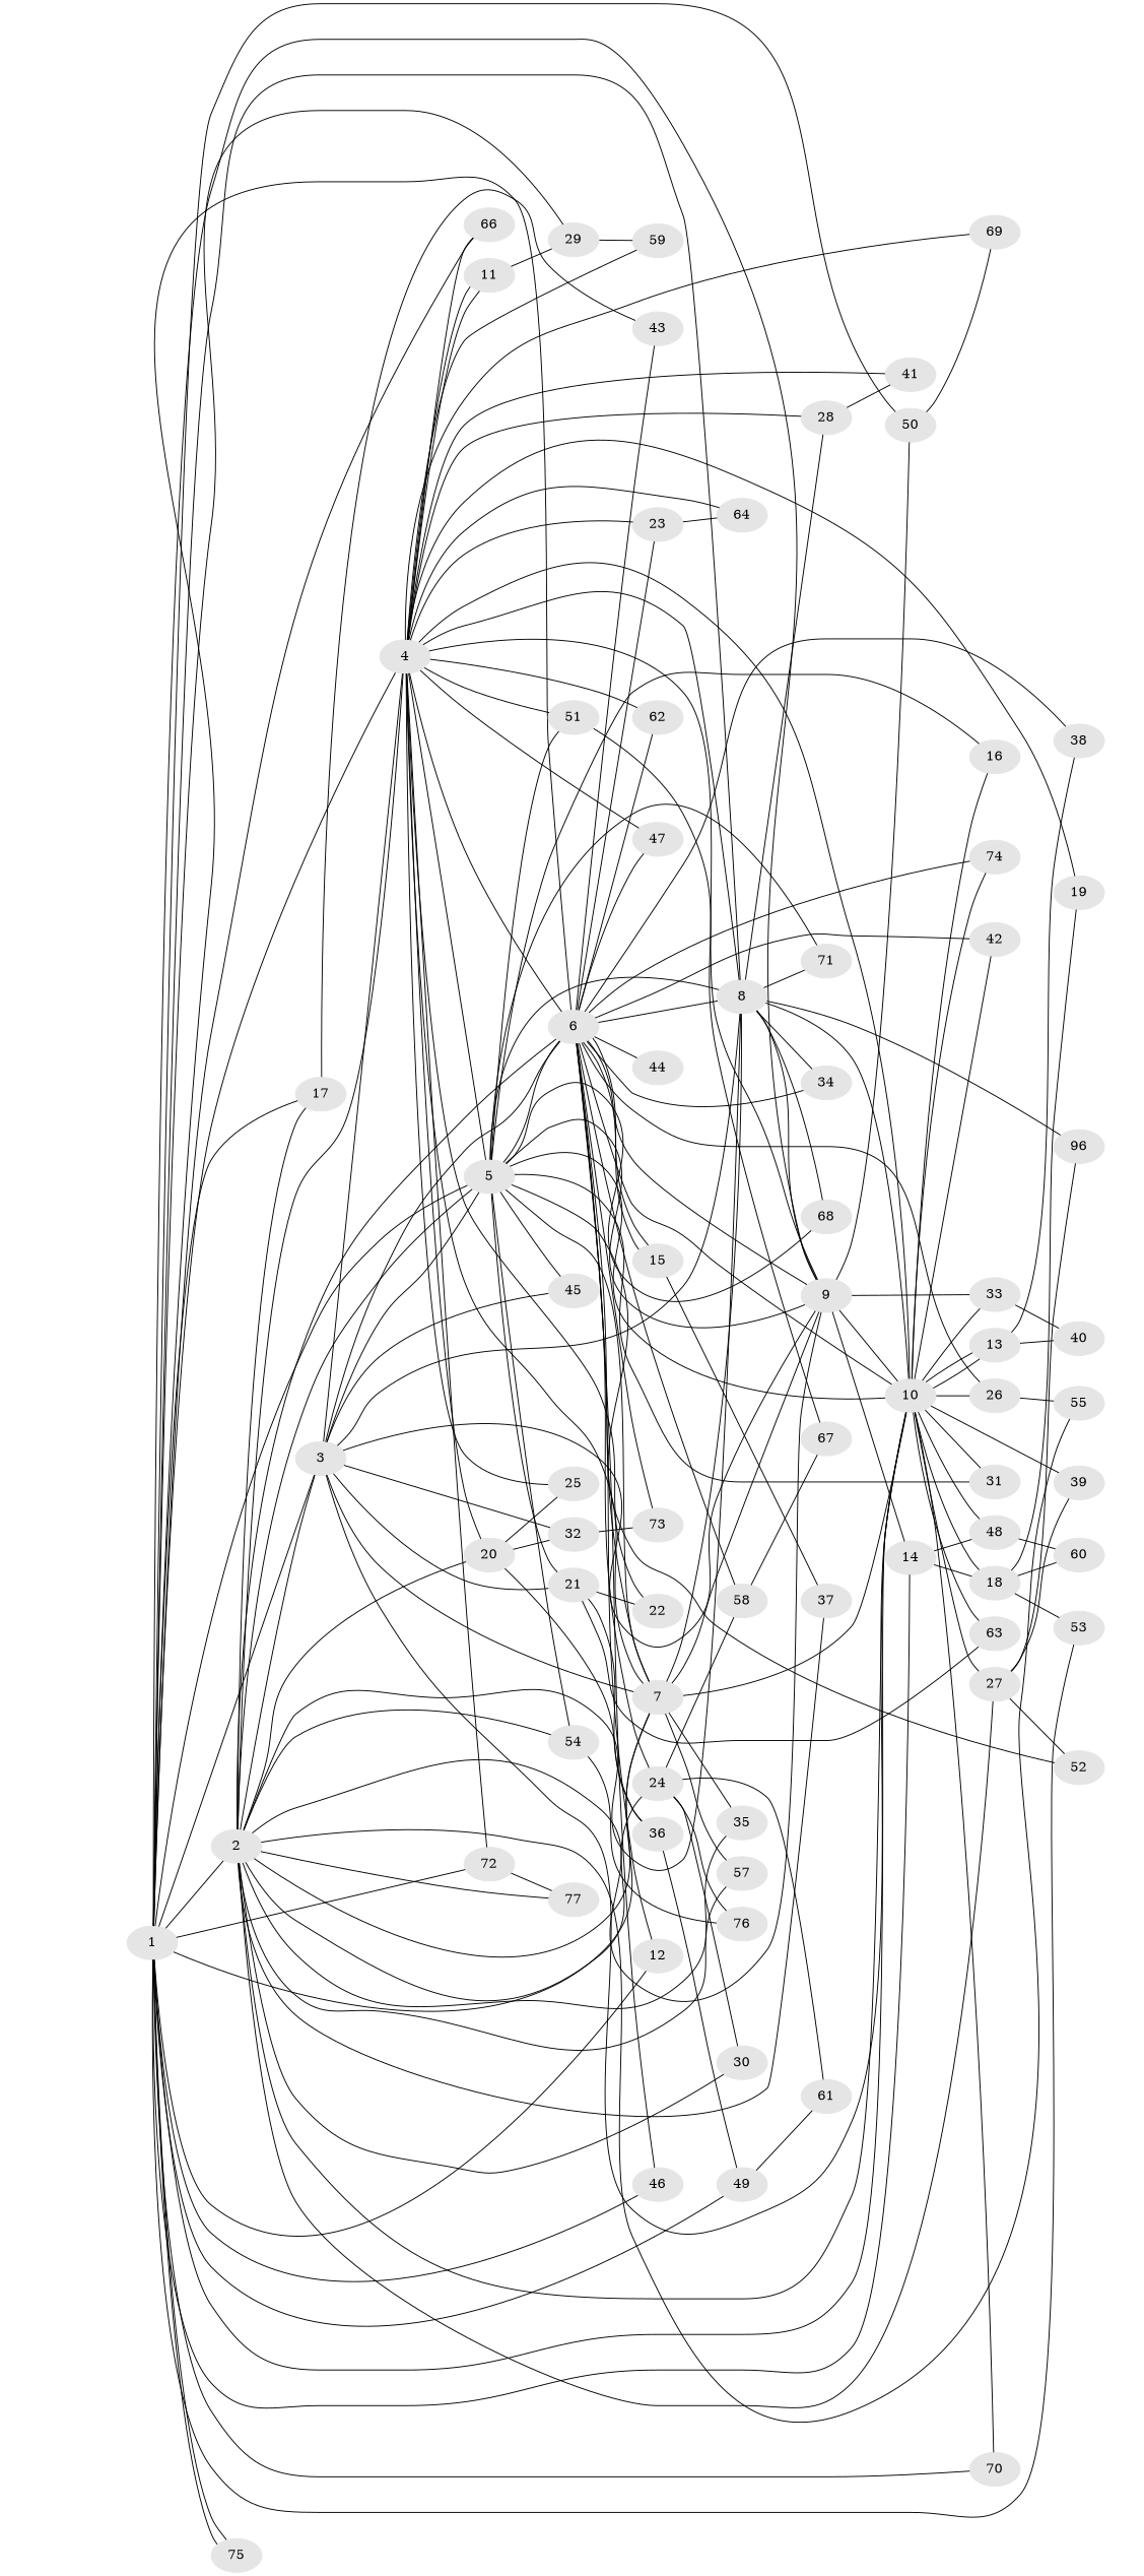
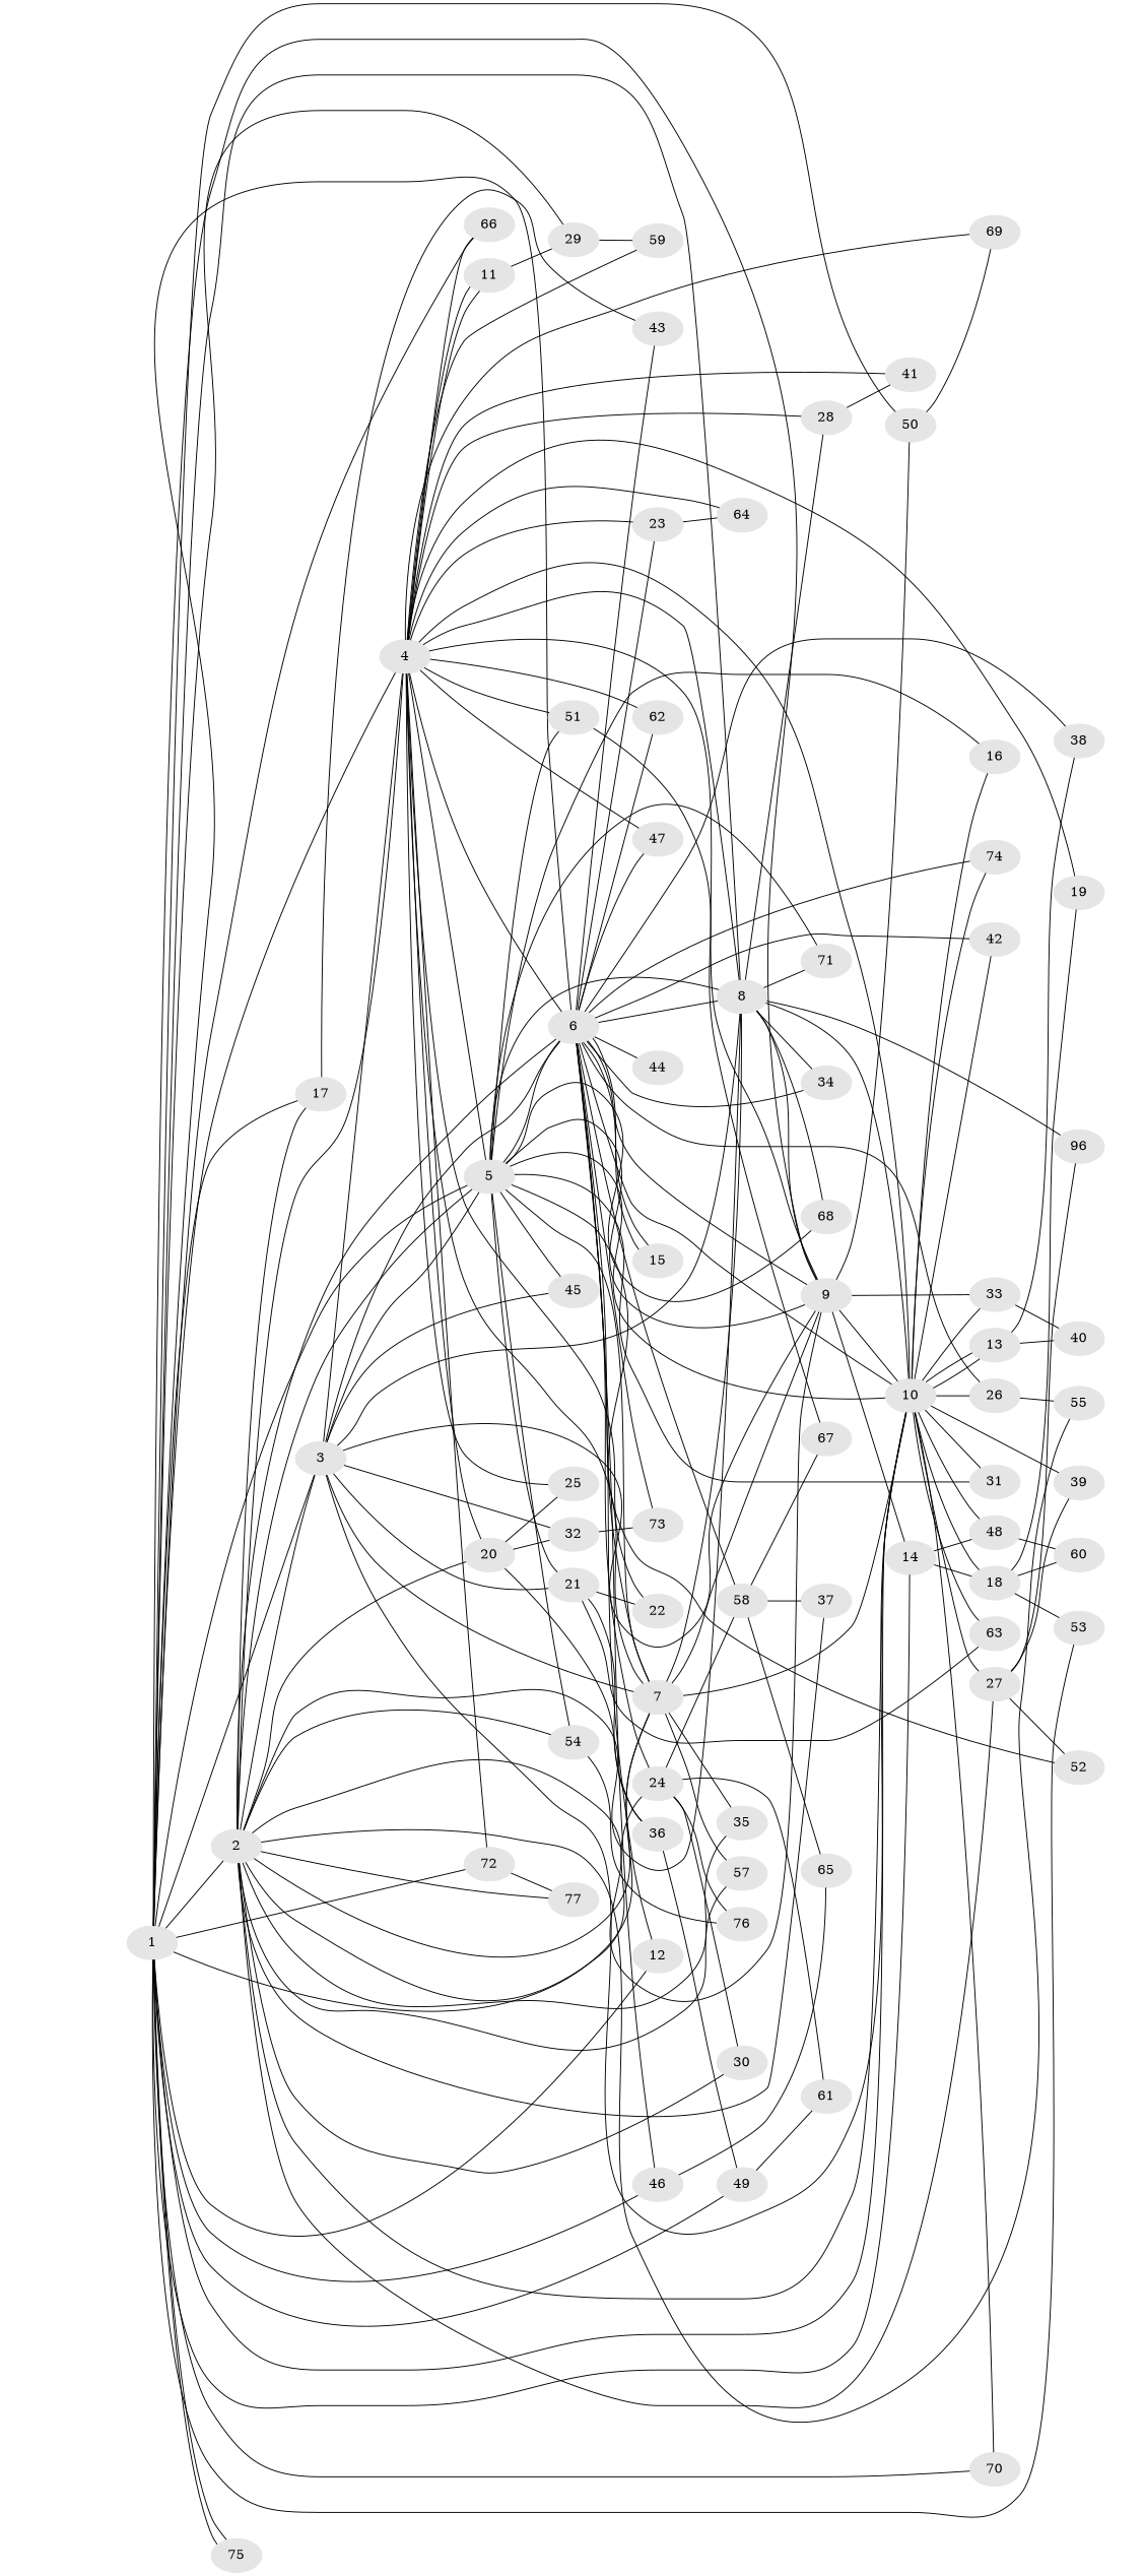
  graph {
    rankdir=LR
    node [color=gray90 style=filled]
    1
    2
    3
    4
    5
    6
    7
    8
    9
    10
    12
    14
    17
    29
    46
    49
    50
    53
    66
    70
    72
    75
    20
    24
    27
    30
    35
    37
    54
    55
    57
    77
    21
    32
    45
    11
    19
    22
    23
    25
    28
    41
    47
    51
    59
    62
    64
    69
    16
    31
    52
    68
    71
    15
    26
    34
    38
    42
    43
    44
    58
    73
    74
    n64 [label=96]
    33
    13
    18
    39
    48
    63
+   65
    61
    36
    76
    67
    40
    60
    1 -- 2
    1 -- 3
    1 -- 4
    1 -- 5
    1 -- 6
    1 -- 7
    1 -- 8
    1 -- 9
    1 -- 10
    1 -- 12
    1 -- 14
    1 -- 17
    1 -- 29
    1 -- 46
    1 -- 49
    1 -- 50
    1 -- 53
    1 -- 66
    1 -- 70
    1 -- 72
    1 -- 75
    1 -- 75
    2 -- 3
    2 -- 4
    2 -- 5
    2 -- 6
    2 -- 7
    2 -- 8
    2 -- 9
    2 -- 10
    2 -- 17
    2 -- 20
    2 -- 24
    2 -- 27
    2 -- 30
    2 -- 35
    2 -- 37
    2 -- 54
    2 -- 55
    2 -- 57
    2 -- 77
    3 -- 4
    3 -- 5
    3 -- 6
    3 -- 7
    3 -- 8
    3 -- 9
    3 -- 10
    3 -- 21
    3 -- 32
    3 -- 45
    4 -- 5
    4 -- 6
    4 -- 7
    4 -- 8
    4 -- 9
    4 -- 10
    4 -- 66
    4 -- 72
    4 -- 20
    4 -- 11
    4 -- 11
    4 -- 19
    4 -- 22
    4 -- 23
    4 -- 25
    4 -- 28
    4 -- 41
    4 -- 47
    4 -- 51
    4 -- 59
    4 -- 62
    4 -- 64
    4 -- 69
    5 -- 6
    5 -- 7
    5 -- 8
    5 -- 9
    5 -- 10
    5 -- 54
    5 -- 21
    5 -- 45
    5 -- 51
    5 -- 16
    5 -- 31
    5 -- 52
    5 -- 68
    5 -- 71
    6 -- 7
    6 -- 8
    6 -- 9
    6 -- 10
    6 -- 12
    6 -- 46
    6 -- 24
    6 -- 23
    6 -- 47
    6 -- 62
    6 -- 15
    6 -- 15
    6 -- 26
    6 -- 34
    6 -- 38
    6 -- 42
    6 -- 43
    6 -- 44
    6 -- 58
    6 -- 73
    6 -- 74
    7 -- 8
    7 -- 9
    7 -- 10
    7 -- 35
    7 -- 57
    8 -- 9
    8 -- 10
    8 -- 28
    8 -- 68
    8 -- 71
    8 -- 34
    8 -- n64
    9 -- 10
    9 -- 14
    9 -- 50
    9 -- 33
    10 -- 70
    10 -- 27
    10 -- 16
    10 -- 31
    10 -- 26
    10 -- 42
    10 -- 74
    10 -- 33
    10 -- 13
    10 -- 13
    10 -- 18
    10 -- 39
    10 -- 48
    10 -- 63
    14 -- 18
    14 -- 48
    17 -- 43
    29 -- 59
+   46 -- 65
    49 -- 61
    50 -- 69
    72 -- 77
    20 -- 32
    20 -- 25
    20 -- 36
    24 -- 30
    24 -- 58
    24 -- 61
    24 -- 76
    27 -- 52
    27 -- n64
    27 -- 39
    54 -- 76
    21 -- 22
    21 -- 63
    21 -- 36
    32 -- 73
    11 -- 29
    23 -- 64
    28 -- 41
    51 -- 67
-   15 -- 37
+   58 -- 37
    26 -- 55
+   58 -- 65
    58 -- 67
    33 -- 40
    13 -- 38
    13 -- 40
    18 -- 53
    18 -- 19
    18 -- 60
    48 -- 60
    36 -- 49
  }
